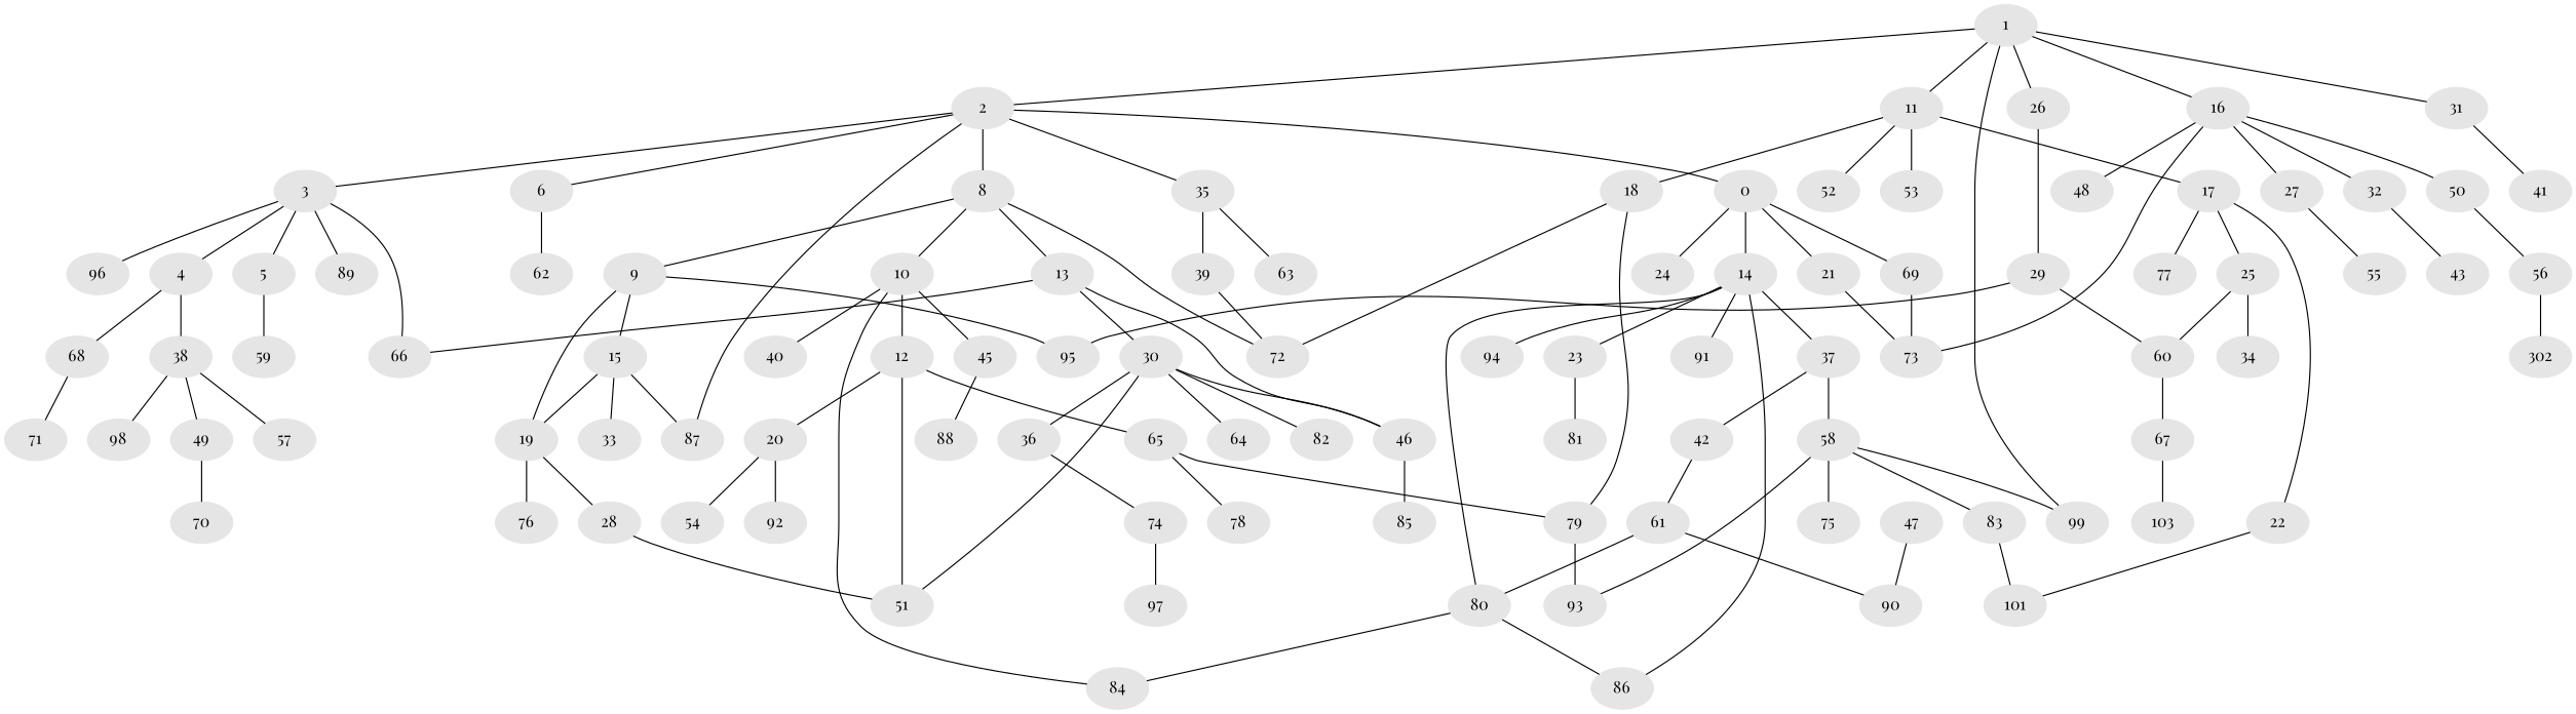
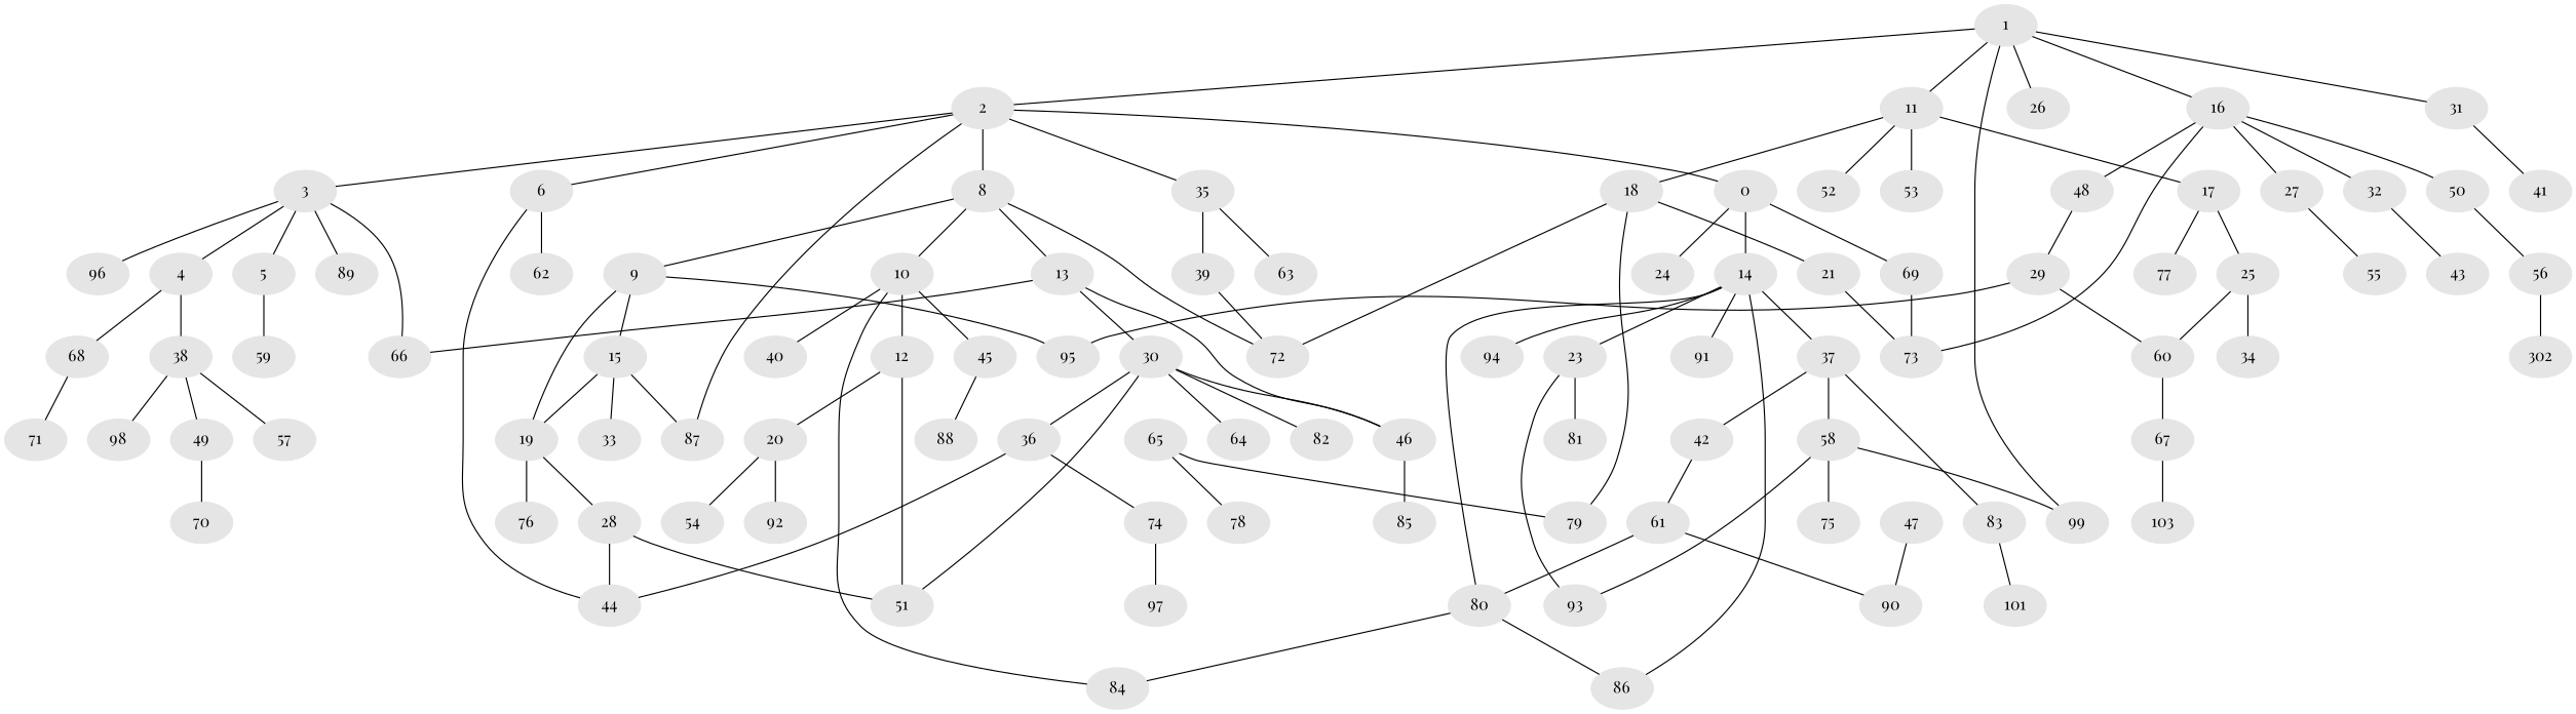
  graph {
    fontname="Playfair Display"
    node [color=gray90 fontname="Playfair Display" style=filled]
    edge [fontname="Playfair Display"]
    1
    2
    11
    16
    26
    31
    99
    3
    6
    n10 [label=0]
    8
    35
    87
    17
    18
    52
    53
    27
    32
    48
    50
    73
    29
    41
    4
    5
    66
    89
    96
+   44
    62
    14
    21
    24
    69
    9
    10
    13
    72
    39
    63
    38
    68
    59
    49
    57
    98
    71
    23
    37
    80
    86
    91
    94
    15
    19
    95
    12
    40
    45
    84
    30
    46
    33
    28
    76
    20
    51
    65
    88
    47
    90
-   22
    25
    77
    79
    54
    92
    78
    36
    64
    82
    85
    81
    42
    58
    55
    43
    56
    101
    34
    60
    93
    67
    74
    97
    61
    75
    83
    70
    n101 [label=302]
    n102 [label=103]
    1 -- 2
    1 -- 11
    1 -- 16
    1 -- 26
    1 -- 31
    1 -- 99
    2 -- 3
    2 -- 6
    2 -- n10
    2 -- 8
    2 -- 35
    2 -- 87
    11 -- 17
    11 -- 18
    11 -- 52
    11 -- 53
    16 -- 27
    16 -- 32
    16 -- 48
    16 -- 50
    16 -- 73
-   26 -- 29
+   48 -- 29
    31 -- 41
    3 -- 4
    3 -- 5
    3 -- 66
    3 -- 89
    3 -- 96
+   6 -- 44
    6 -- 62
    n10 -- 14
-   n10 -- 21
+   18 -- 21
    n10 -- 24
    n10 -- 69
    8 -- 9
    8 -- 10
    8 -- 13
    8 -- 72
    35 -- 39
    35 -- 63
-   17 -- 22
    17 -- 25
    17 -- 77
    18 -- 72
    18 -- 79
    27 -- 55
    32 -- 43
    50 -- 56
    29 -- 95
    29 -- 60
    4 -- 38
    4 -- 68
    5 -- 59
    14 -- 23
    14 -- 37
    14 -- 80
    14 -- 86
    14 -- 91
    14 -- 94
    21 -- 73
    69 -- 73
    9 -- 15
    9 -- 19
    9 -- 95
    10 -- 12
    10 -- 40
    10 -- 45
    10 -- 84
    13 -- 66
    13 -- 30
    13 -- 46
    39 -- 72
    38 -- 49
    38 -- 57
    38 -- 98
    68 -- 71
    49 -- 70
    23 -- 81
    37 -- 42
    37 -- 58
    80 -- 86
    80 -- 84
    15 -- 87
    15 -- 19
    15 -- 33
    19 -- 28
    19 -- 76
    12 -- 20
    12 -- 51
-   12 -- 65
    45 -- 88
    30 -- 46
    30 -- 51
    30 -- 36
    30 -- 64
    30 -- 82
    46 -- 85
+   28 -- 44
    28 -- 51
    20 -- 54
    20 -- 92
    65 -- 79
    65 -- 78
    47 -- 90
-   22 -- 101
    25 -- 34
    25 -- 60
-   79 -- 93
+   23 -- 93
+   36 -- 44
    36 -- 74
    42 -- 61
    58 -- 99
    58 -- 93
    58 -- 75
-   58 -- 83
+   37 -- 83
    56 -- n101
    60 -- 67
    67 -- n102
    74 -- 97
    61 -- 80
    61 -- 90
    83 -- 101
  }
